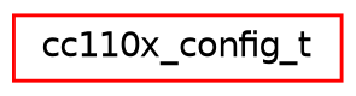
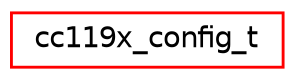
  digraph {
    rankdir=TB
-   n1 [color=red fillcolor=white fontname=Helvetica fontsize=10 height=0.2 label=cc110x_config_t shape=record style=filled width=0.4]
+   n1 [color=red fillcolor=white fontname=Helvetica fontsize=10 height=0.2 label=cc119x_config_t shape=record style=filled width=0.4]
  }
